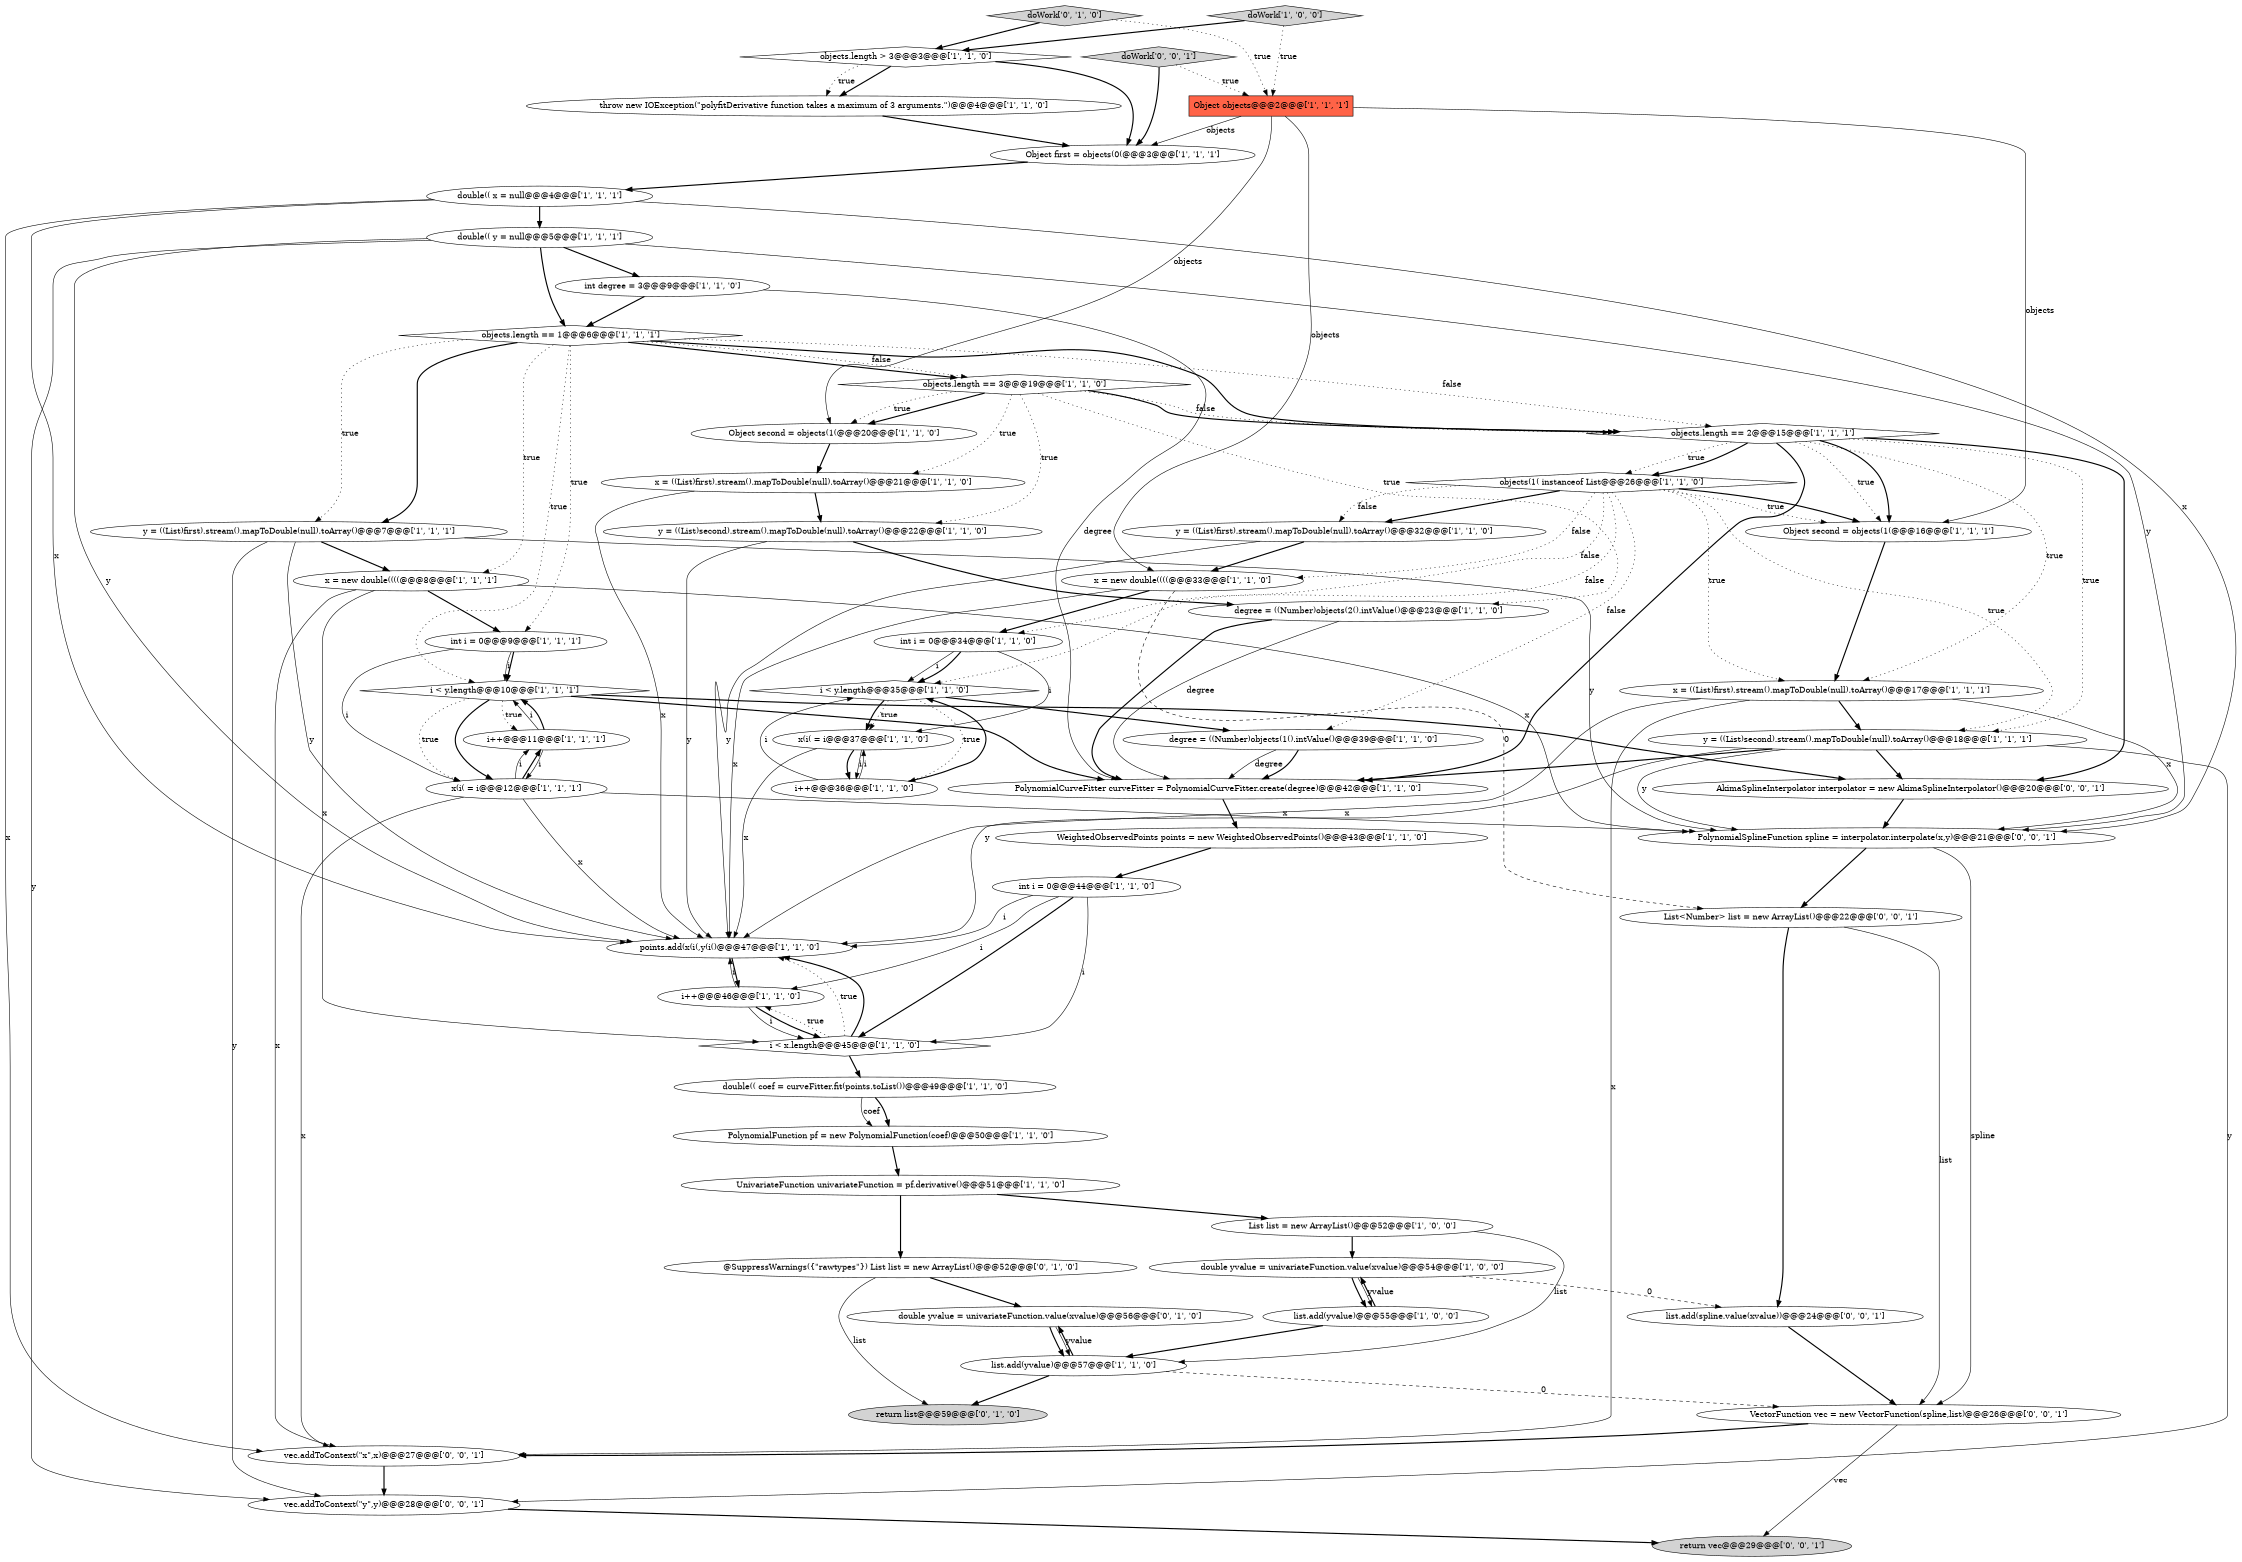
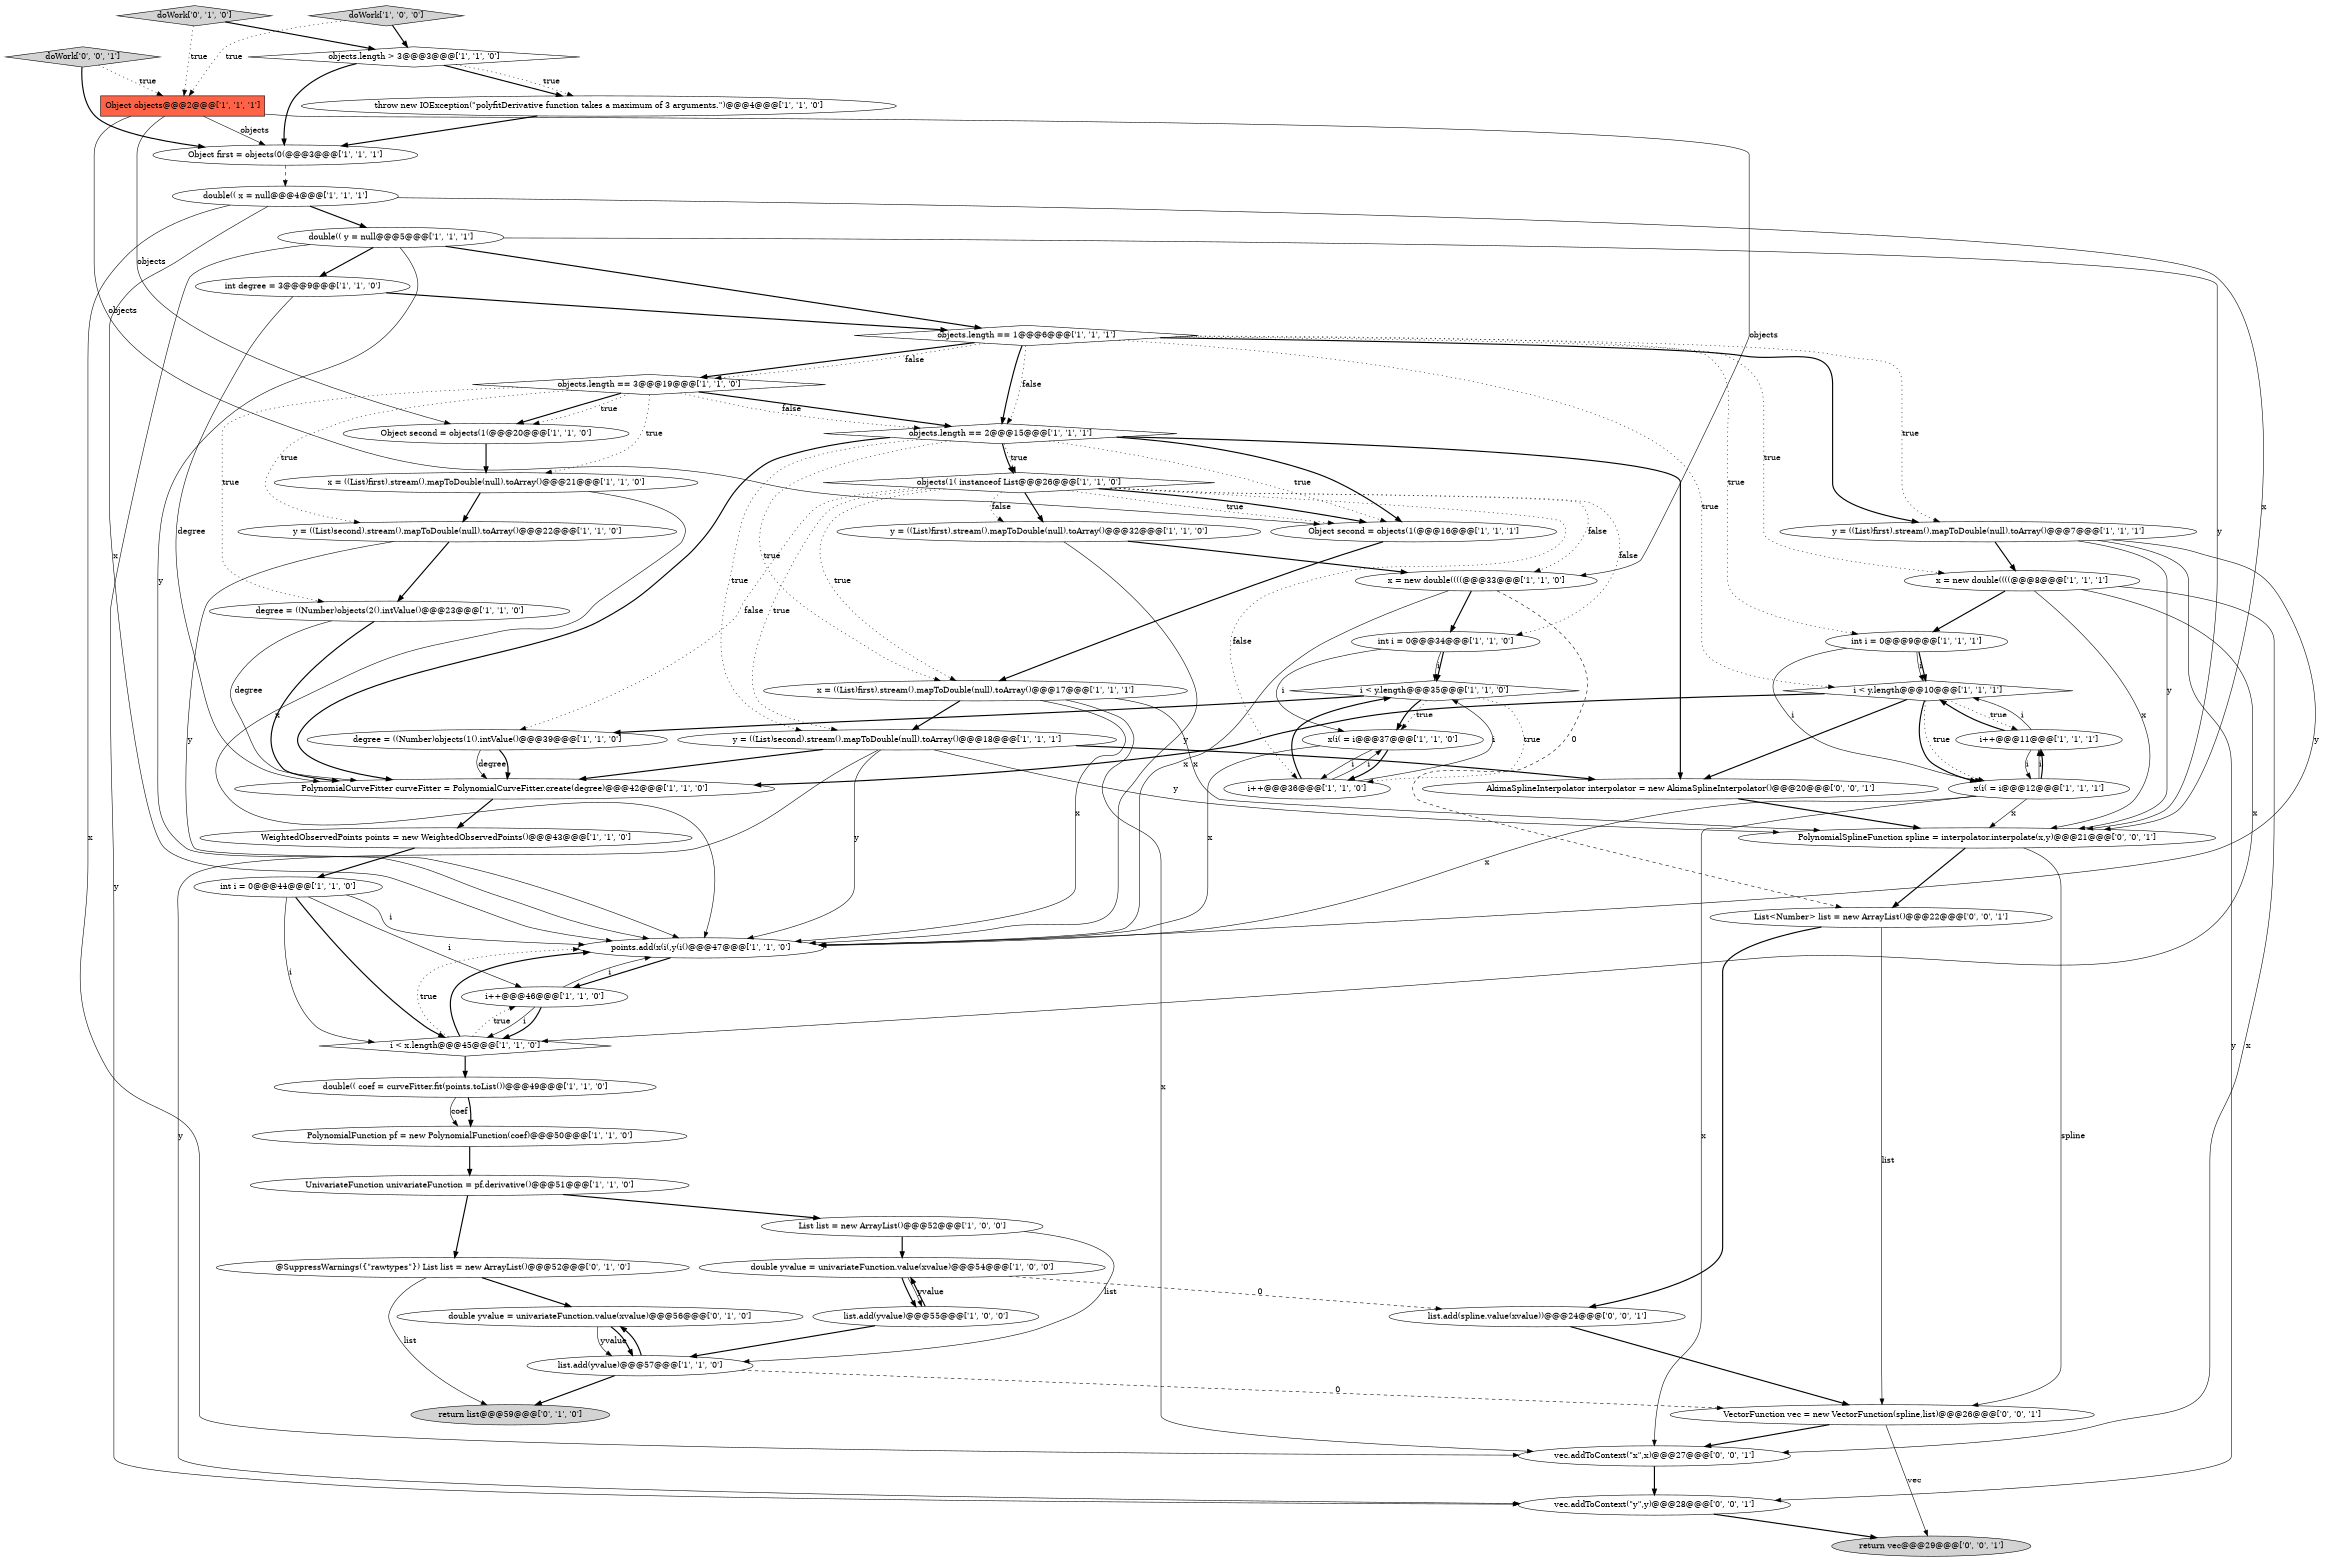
  digraph {
    node [fillcolor=white shape=ellipse style=filled]
    edge [style=bold]
    n1 [fillcolor=lightgray label="return vec@@@29@@@['0', '0', '1']"]
    n2 [label="objects.length > 3@@@3@@@['1', '1', '0']" shape=diamond]
    n3 [label="Object first = objects(0(@@@3@@@['1', '1', '1']"]
    n4 [label="throw new IOException(\"polyfitDerivative function takes a maximum of 3 arguments.\")@@@4@@@['1', '1', '0']"]
    n5 [label="double(( x = null@@@4@@@['1', '1', '1']"]
    n6 [label="degree = ((Number)objects(2().intValue()@@@23@@@['1', '1', '0']"]
    n7 [label="PolynomialCurveFitter curveFitter = PolynomialCurveFitter.create(degree)@@@42@@@['1', '1', '0']"]
    n8 [label="WeightedObservedPoints points = new WeightedObservedPoints()@@@43@@@['1', '1', '0']"]
    n9 [fillcolor=lightgray label="doWork['0', '0', '1']" shape=diamond]
    n10 [fillcolor=tomato label="Object objects@@@2@@@['1', '1', '1']" shape=box]
    n11 [label="Object second = objects(1(@@@16@@@['1', '1', '1']"]
    n12 [label="Object second = objects(1(@@@20@@@['1', '1', '0']"]
    n13 [label="x = new double((((@@@33@@@['1', '1', '0']"]
    n14 [label="list.add(spline.value(xvalue))@@@24@@@['0', '0', '1']"]
    n15 [label="VectorFunction vec = new VectorFunction(spline,list)@@@26@@@['0', '0', '1']"]
    n16 [label="vec.addToContext(\"x\",x)@@@27@@@['0', '0', '1']"]
    n17 [label="int i = 0@@@44@@@['1', '1', '0']"]
    n18 [label="points.add(x(i(,y(i()@@@47@@@['1', '1', '0']"]
    n19 [label="i < x.length@@@45@@@['1', '1', '0']" shape=diamond]
    n20 [label="i++@@@46@@@['1', '1', '0']"]
    n21 [label="double(( coef = curveFitter.fit(points.toList())@@@49@@@['1', '1', '0']"]
    n22 [label="x = ((List)first).stream().mapToDouble(null).toArray()@@@17@@@['1', '1', '1']"]
    n23 [label="PolynomialSplineFunction spline = interpolator.interpolate(x,y)@@@21@@@['0', '0', '1']"]
    n24 [label="y = ((List)second).stream().mapToDouble(null).toArray()@@@18@@@['1', '1', '1']"]
    n25 [label="objects.length == 3@@@19@@@['1', '1', '0']" shape=diamond]
    n26 [label="objects.length == 2@@@15@@@['1', '1', '1']" shape=diamond]
    n27 [label="x = ((List)first).stream().mapToDouble(null).toArray()@@@21@@@['1', '1', '0']"]
    n28 [label="y = ((List)second).stream().mapToDouble(null).toArray()@@@22@@@['1', '1', '0']"]
    n29 [label="AkimaSplineInterpolator interpolator = new AkimaSplineInterpolator()@@@20@@@['0', '0', '1']"]
    n30 [label="objects(1( instanceof List@@@26@@@['1', '1', '0']" shape=diamond]
    n31 [label="list.add(yvalue)@@@57@@@['1', '1', '0']"]
    n32 [fillcolor=lightgray label="return list@@@59@@@['0', '1', '0']"]
    n33 [label="double yvalue = univariateFunction.value(xvalue)@@@56@@@['0', '1', '0']"]
    n34 [label="PolynomialFunction pf = new PolynomialFunction(coef)@@@50@@@['1', '1', '0']"]
    n35 [label="UnivariateFunction univariateFunction = pf.derivative()@@@51@@@['1', '1', '0']"]
    n36 [label="@SuppressWarnings({\"rawtypes\"}) List list = new ArrayList()@@@52@@@['0', '1', '0']"]
    n37 [label="List list = new ArrayList()@@@52@@@['1', '0', '0']"]
    n38 [label="i < y.length@@@10@@@['1', '1', '1']" shape=diamond]
    n39 [label="i++@@@11@@@['1', '1', '1']"]
    n40 [label="x(i( = i@@@12@@@['1', '1', '1']"]
    n41 [label="List<Number> list = new ArrayList()@@@22@@@['0', '0', '1']"]
    n42 [label="double(( y = null@@@5@@@['1', '1', '1']"]
    n43 [label="objects.length == 1@@@6@@@['1', '1', '1']" shape=diamond]
    n44 [label="x = new double((((@@@8@@@['1', '1', '1']"]
    n45 [label="int i = 0@@@9@@@['1', '1', '1']"]
    n46 [label="y = ((List)first).stream().mapToDouble(null).toArray()@@@7@@@['1', '1', '1']"]
    n47 [label="vec.addToContext(\"y\",y)@@@28@@@['0', '0', '1']"]
    n48 [label="i < y.length@@@35@@@['1', '1', '0']" shape=diamond]
    n49 [label="degree = ((Number)objects(1().intValue()@@@39@@@['1', '1', '0']"]
    n50 [label="x(i( = i@@@37@@@['1', '1', '0']"]
    n51 [label="i++@@@36@@@['1', '1', '0']"]
    n52 [label="list.add(yvalue)@@@55@@@['1', '0', '0']"]
    n53 [label="double yvalue = univariateFunction.value(xvalue)@@@54@@@['1', '0', '0']"]
    n54 [label="y = ((List)first).stream().mapToDouble(null).toArray()@@@32@@@['1', '1', '0']"]
    n55 [label="int i = 0@@@34@@@['1', '1', '0']"]
    n56 [label="int degree = 3@@@9@@@['1', '1', '0']"]
    n57 [fillcolor=lightgray label="doWork['1', '0', '0']" shape=diamond]
    n58 [fillcolor=lightgray label="doWork['0', '1', '0']" shape=diamond]
    n2 -> n3
    n2 -> n4
    n2 -> n4 [label=true style=dotted]
-   n3 -> n5
+   n3 -> n5 [style=dashed]
    n4 -> n3
    n5 -> n16 [label=x style=solid]
    n5 -> n18 [label=x style=solid]
    n5 -> n23 [label=x style=solid]
    n5 -> n42
    n6 -> n7
    n6 -> n7 [label=degree style=solid]
    n7 -> n8
    n8 -> n17
    n9 -> n3
    n9 -> n10 [label=true style=dotted]
    n10 -> n3 [label=objects style=solid]
    n10 -> n11 [label=objects style=solid]
    n10 -> n12 [label=objects style=solid]
    n10 -> n13 [label=objects style=solid]
    n11 -> n22
    n12 -> n27
    n13 -> n18 [label=x style=solid]
    n13 -> n41 [label=0 style=dashed]
    n13 -> n55
    n14 -> n15
    n15 -> n1 [label=vec style=solid]
    n15 -> n16
    n16 -> n47
    n17 -> n18 [label=i style=solid]
    n17 -> n19 [label=i style=solid]
    n17 -> n19
    n17 -> n20 [label=i style=solid]
    n18 -> n20
    n19 -> n18 [label=true style=dotted]
    n19 -> n18
    n19 -> n20 [label=true style=dotted]
    n19 -> n21
    n20 -> n18 [label=i style=solid]
    n20 -> n19
    n20 -> n19 [label=i style=solid]
    n21 -> n34
    n21 -> n34 [label=coef style=solid]
    n22 -> n16 [label=x style=solid]
    n22 -> n18 [label=x style=solid]
    n22 -> n23 [label=x style=solid]
    n22 -> n24
    n23 -> n15 [label=spline style=solid]
    n23 -> n41
    n24 -> n7
    n24 -> n18 [label=y style=solid]
    n24 -> n23 [label=y style=solid]
    n24 -> n29
    n24 -> n47 [label=y style=solid]
    n25 -> n6 [label=true style=dotted]
    n25 -> n12
    n25 -> n12 [label=true style=dotted]
    n25 -> n26
    n25 -> n26 [label=false style=dotted]
    n25 -> n27 [label=true style=dotted]
    n25 -> n28 [label=true style=dotted]
    n26 -> n7
    n26 -> n11 [label=true style=dotted]
    n26 -> n11
    n26 -> n22 [label=true style=dotted]
    n26 -> n24 [label=true style=dotted]
    n26 -> n29
    n26 -> n30 [label=true style=dotted]
    n26 -> n30
    n27 -> n18 [label=x style=solid]
    n27 -> n28
    n28 -> n6
    n28 -> n18 [label=y style=solid]
    n29 -> n23
    n30 -> n11 [label=true style=dotted]
    n30 -> n11
    n30 -> n13 [label=false style=dotted]
    n30 -> n22 [label=true style=dotted]
    n30 -> n24 [label=true style=dotted]
-   n30 -> n48 [label=false style=dotted]
+   n30 -> n51 [label=false style=dotted]
    n30 -> n49 [label=false style=dotted]
    n30 -> n54 [label=false style=dotted]
    n30 -> n54
    n30 -> n55 [label=false style=dotted]
    n31 -> n15 [label=0 style=dashed]
    n31 -> n32
    n31 -> n33
    n33 -> n31 [label=yvalue style=solid]
    n33 -> n31
    n34 -> n35
    n35 -> n36
    n35 -> n37
    n36 -> n32 [label=list style=solid]
    n36 -> n33
    n37 -> n31 [label=list style=solid]
    n37 -> n53
    n38 -> n7
    n38 -> n29
    n38 -> n39 [label=true style=dotted]
    n38 -> n40 [label=true style=dotted]
    n38 -> n40
    n39 -> n38 [label=i style=solid]
    n39 -> n38
    n39 -> n40 [label=i style=solid]
    n40 -> n16 [label=x style=solid]
    n40 -> n18 [label=x style=solid]
    n40 -> n23 [label=x style=solid]
    n40 -> n39 [label=i style=solid]
    n40 -> n39
    n41 -> n14
    n41 -> n15 [label=list style=solid]
    n42 -> n18 [label=y style=solid]
    n42 -> n23 [label=y style=solid]
    n42 -> n43
    n42 -> n47 [label=y style=solid]
    n42 -> n56
    n43 -> n25
    n43 -> n25 [label=false style=dotted]
    n43 -> n26
    n43 -> n26 [label=false style=dotted]
    n43 -> n38 [label=true style=dotted]
    n43 -> n44 [label=true style=dotted]
    n43 -> n45 [label=true style=dotted]
    n43 -> n46 [label=true style=dotted]
    n43 -> n46
    n44 -> n16 [label=x style=solid]
    n44 -> n19 [label=x style=solid]
    n44 -> n23 [label=x style=solid]
    n44 -> n45
    n45 -> n38 [label=i style=solid]
    n45 -> n38
    n45 -> n40 [label=i style=solid]
    n46 -> n18 [label=y style=solid]
    n46 -> n23 [label=y style=solid]
    n46 -> n44
    n46 -> n47 [label=y style=solid]
    n47 -> n1
    n48 -> n49
    n48 -> n50 [label=true style=dotted]
    n48 -> n50
    n48 -> n51 [label=true style=dotted]
    n49 -> n7 [label=degree style=solid]
    n49 -> n7
    n50 -> n18 [label=x style=solid]
    n50 -> n51
    n50 -> n51 [label=i style=solid]
    n51 -> n48
    n51 -> n48 [label=i style=solid]
    n51 -> n50 [label=i style=solid]
    n52 -> n31
    n52 -> n53
    n53 -> n14 [label=0 style=dashed]
    n53 -> n52 [label=yvalue style=solid]
    n53 -> n52
    n54 -> n13
    n54 -> n18 [label=y style=solid]
    n55 -> n48 [label=i style=solid]
    n55 -> n48
    n55 -> n50 [label=i style=solid]
    n56 -> n7 [label=degree style=solid]
    n56 -> n43
    n57 -> n2
    n57 -> n10 [label=true style=dotted]
    n58 -> n2
    n58 -> n10 [label=true style=dotted]
  }
